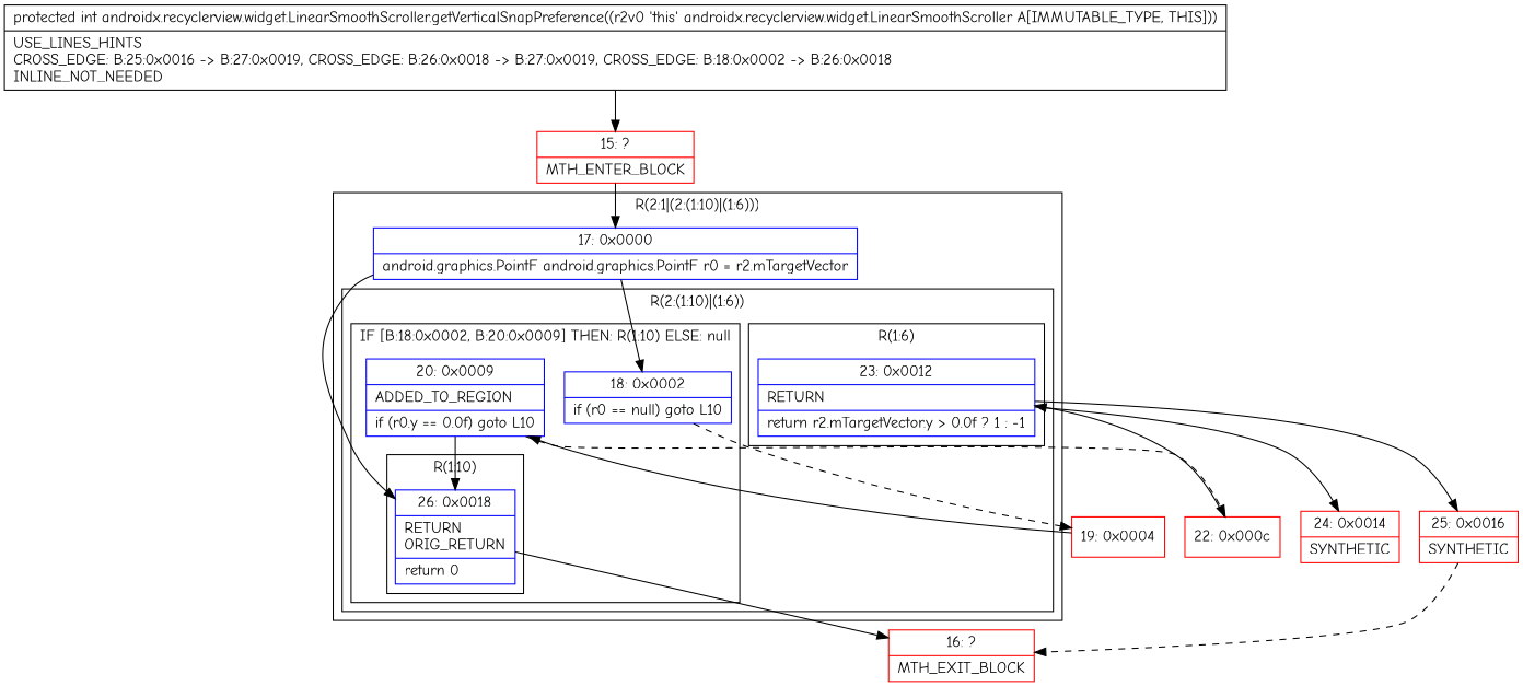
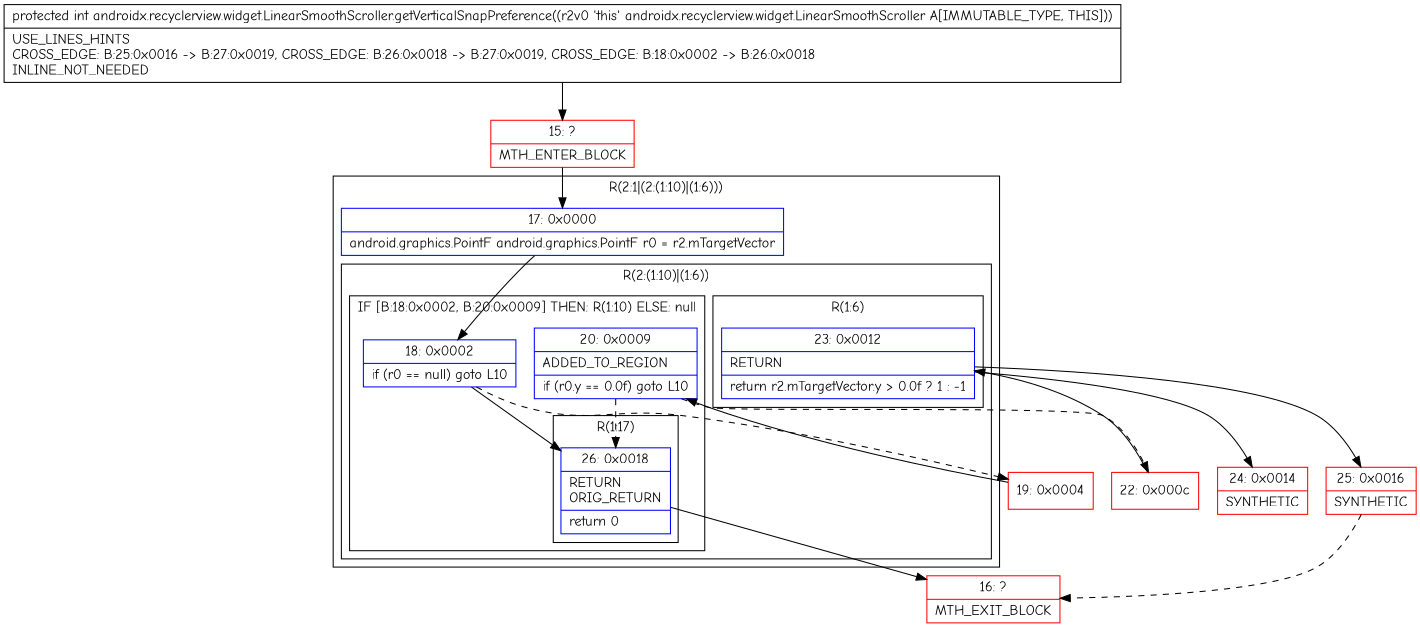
  digraph {
    fontname="Comic Neue"
    node [color=red fontname="Comic Neue" shape=record]
    edge [fontname="Comic Neue"]
    n1 [color=blue label="{26\:\ 0x0018|RETURN\lORIG_RETURN\l|return 0\l}"]
    n2 [color=blue label="{18\:\ 0x0002|if (r0 == null) goto L10\l}"]
    n3 [color=blue label="{20\:\ 0x0009|ADDED_TO_REGION\l|if (r0.y == 0.0f) goto L10\l}"]
    n4 [color=blue label="{23\:\ 0x0012|RETURN\l|return r2.mTargetVector.y \> 0.0f ? 1 : \-1\l}"]
    n5 [color=blue label="{17\:\ 0x0000|android.graphics.PointF android.graphics.PointF r0 = r2.mTargetVector\l}"]
    n6 [label="{16\:\ ?|MTH_EXIT_BLOCK\l}"]
    n7 [label="{19\:\ 0x0004}"]
    n8 [label="{22\:\ 0x000c}"]
    n9 [label="{24\:\ 0x0014|SYNTHETIC\l}"]
    n10 [label="{25\:\ 0x0016|SYNTHETIC\l}"]
    n11 [label="{15\:\ ?|MTH_ENTER_BLOCK\l}"]
    n12 [label="{protected int androidx.recyclerview.widget.LinearSmoothScroller.getVerticalSnapPreference((r2v0 'this' androidx.recyclerview.widget.LinearSmoothScroller A[IMMUTABLE_TYPE, THIS]))  | USE_LINES_HINTS\lCROSS_EDGE: B:25:0x0016 \-\> B:27:0x0019, CROSS_EDGE: B:26:0x0018 \-\> B:27:0x0019, CROSS_EDGE: B:18:0x0002 \-\> B:26:0x0018\lINLINE_NOT_NEEDED\l}" color=""]
    subgraph cluster_1 {
      label="R(2:1|(2:(1:10)|(1:6)))"
      n5
      subgraph cluster_2 {
        label="R(2:(1:10)|(1:6))"
        subgraph cluster_3 {
          label="IF [B:18:0x0002, B:20:0x0009] THEN: R(1:10) ELSE: null"
          n2
          n3
          subgraph cluster_4 {
-           label="R(1:10)"
+           label="R(1:17)"
            n1
          }
        }
        subgraph cluster_5 {
          label="R(1:6)"
          n4
        }
      }
    }
    n1 -> n6
-   n5 -> n1
+   n2 -> n1
    n2 -> n7 [style=dashed]
-   n3 -> n1
+   n3 -> n1 [style=dashed]
    n3 -> n8 [style=dashed]
    n4 -> n9
    n4 -> n10
    n5 -> n2
    n7 -> n3
    n8 -> n4
    n10 -> n6 [style=dashed]
    n11 -> n5
    n12 -> n11
  }
